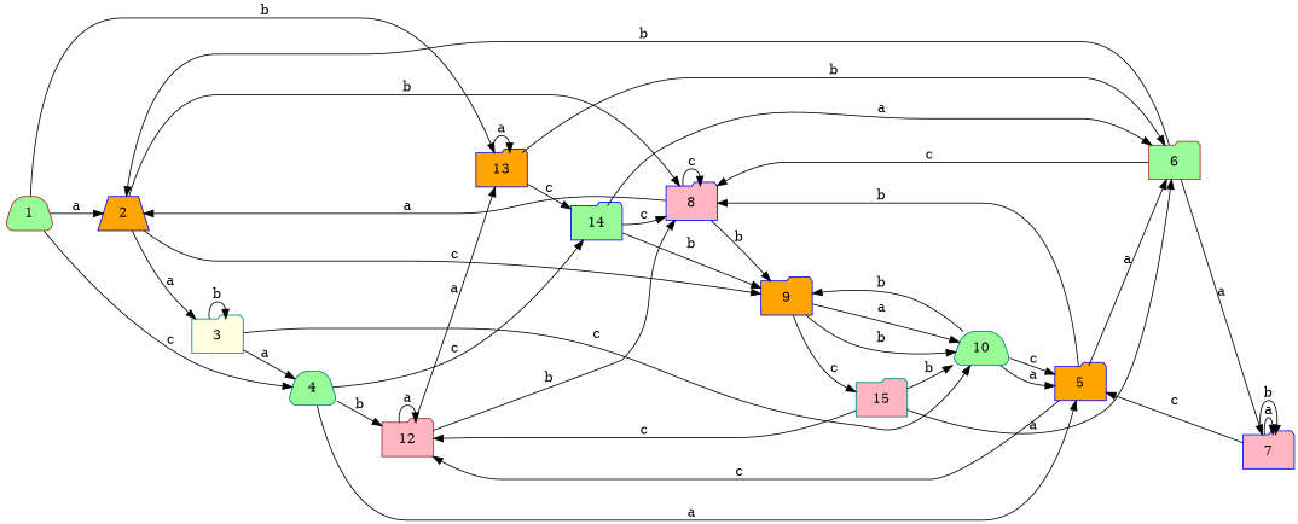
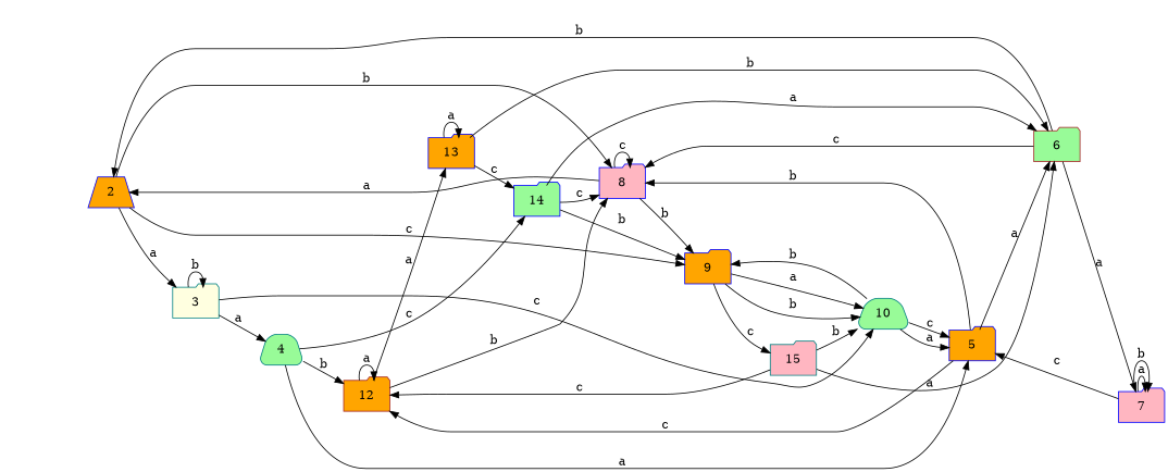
  digraph {
    rankdir=LR
    node [color=blue fillcolor=palegreen shape=folder style="rounded,filled"]
-   n1 [color=brown label=1 shape=trapezium]
    n2 [fillcolor=orange label=2 shape=trapezium style=filled]
    n3 [color=teal label=4 shape=trapezium]
    n4 [fillcolor=orange label=13]
    n5 [color=teal fillcolor=lightyellow label=3 style=filled]
    n6 [fillcolor=lightpink label=8]
    n7 [fillcolor=orange label=9]
-   n8 [color=brown fillcolor=lightpink label=12 style=filled]
+   n8 [color=brown fillcolor=orange label=12 style=filled]
    n9 [fillcolor=orange label=5]
    n10 [label=14]
    n11 [color=brown label=6 style=filled]
    n12 [color=teal label=10 shape=trapezium]
    n13 [color=teal fillcolor=lightpink label=15 style=filled]
    n14 [fillcolor=lightpink label=7 style=filled]
-   n1 -> n2 [label=a]
-   n1 -> n3 [label=c]
-   n1 -> n4 [label=b]
    n2 -> n5 [label=a]
    n2 -> n6 [label=b]
    n2 -> n7 [label=c]
    n3 -> n8 [label=b]
    n3 -> n9 [label=a]
    n3 -> n10 [label=c]
    n4 -> n4 [label=a]
    n4 -> n10 [label=c]
    n4 -> n11 [label=b]
    n5 -> n3 [label=a]
    n5 -> n5 [label=b]
    n5 -> n12 [label=c]
    n6 -> n2 [label=a]
    n6 -> n6 [label=c]
    n6 -> n7 [label=b]
    n7 -> n12 [label=a]
    n7 -> n12 [label=b]
    n7 -> n13 [label=c]
    n8 -> n4 [label=a]
    n8 -> n6 [label=b]
    n8 -> n8 [label=a]
    n9 -> n6 [label=b]
    n9 -> n8 [label=c]
    n9 -> n11 [label=a]
    n10 -> n6 [label=c]
    n10 -> n7 [label=b]
    n10 -> n11 [label=a]
    n11 -> n2 [label=b]
    n11 -> n6 [label=c]
    n11 -> n14 [label=a]
    n12 -> n7 [label=b]
    n12 -> n9 [label=a]
    n12 -> n9 [label=c]
    n13 -> n8 [label=c]
    n13 -> n11 [label=a]
    n13 -> n12 [label=b]
    n14 -> n9 [label=c]
    n14 -> n14 [label=a]
    n14 -> n14 [label=b]
  }
